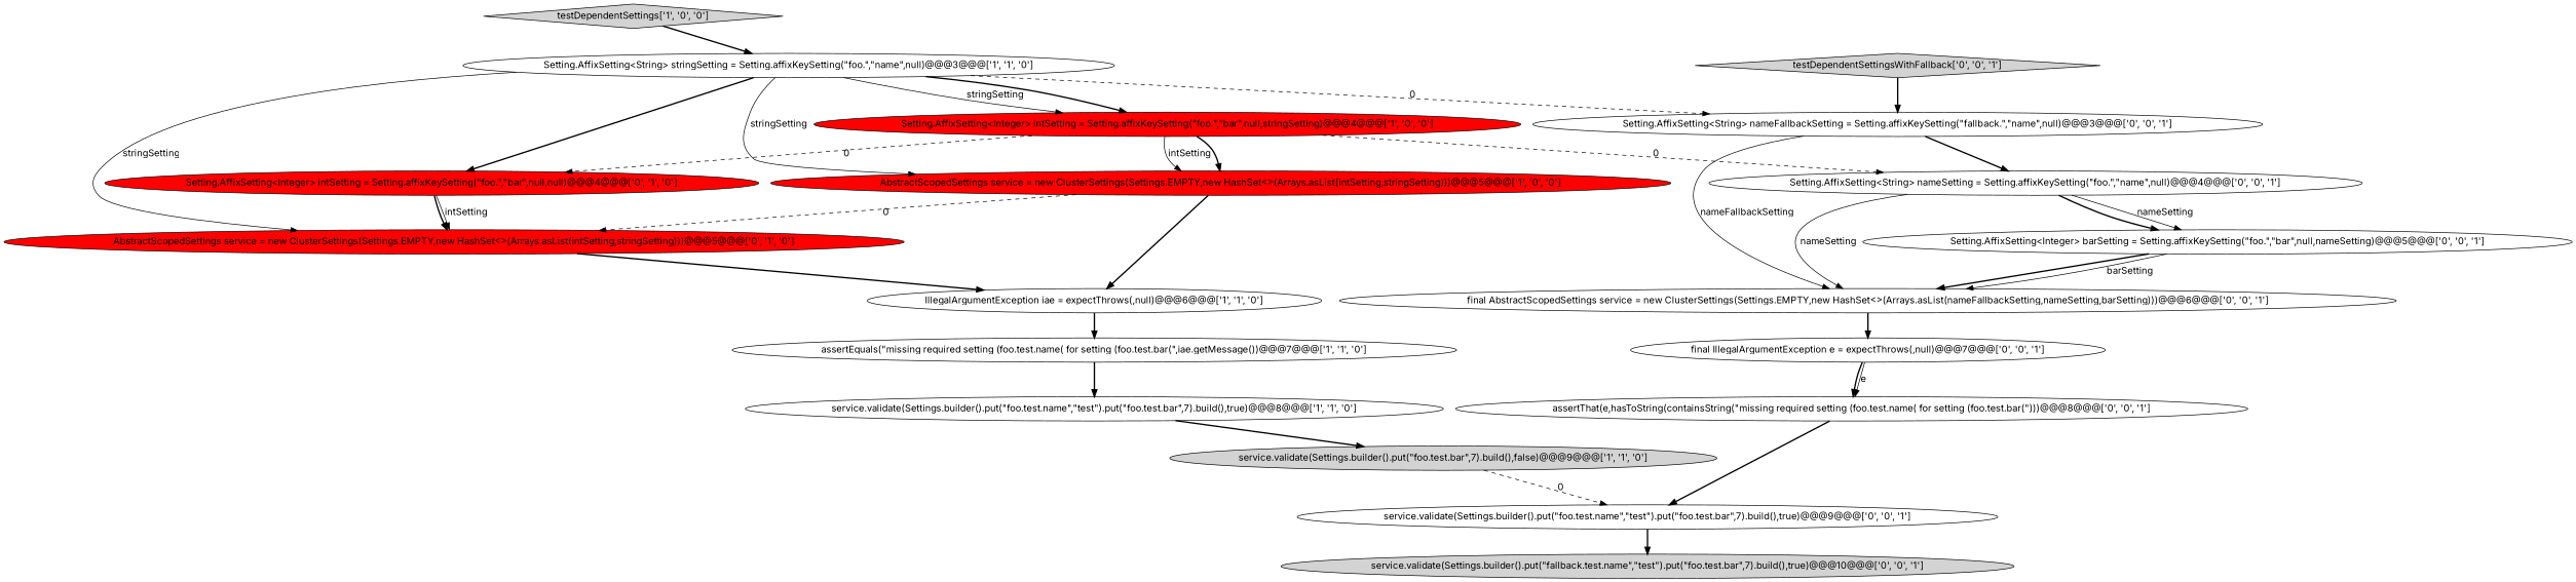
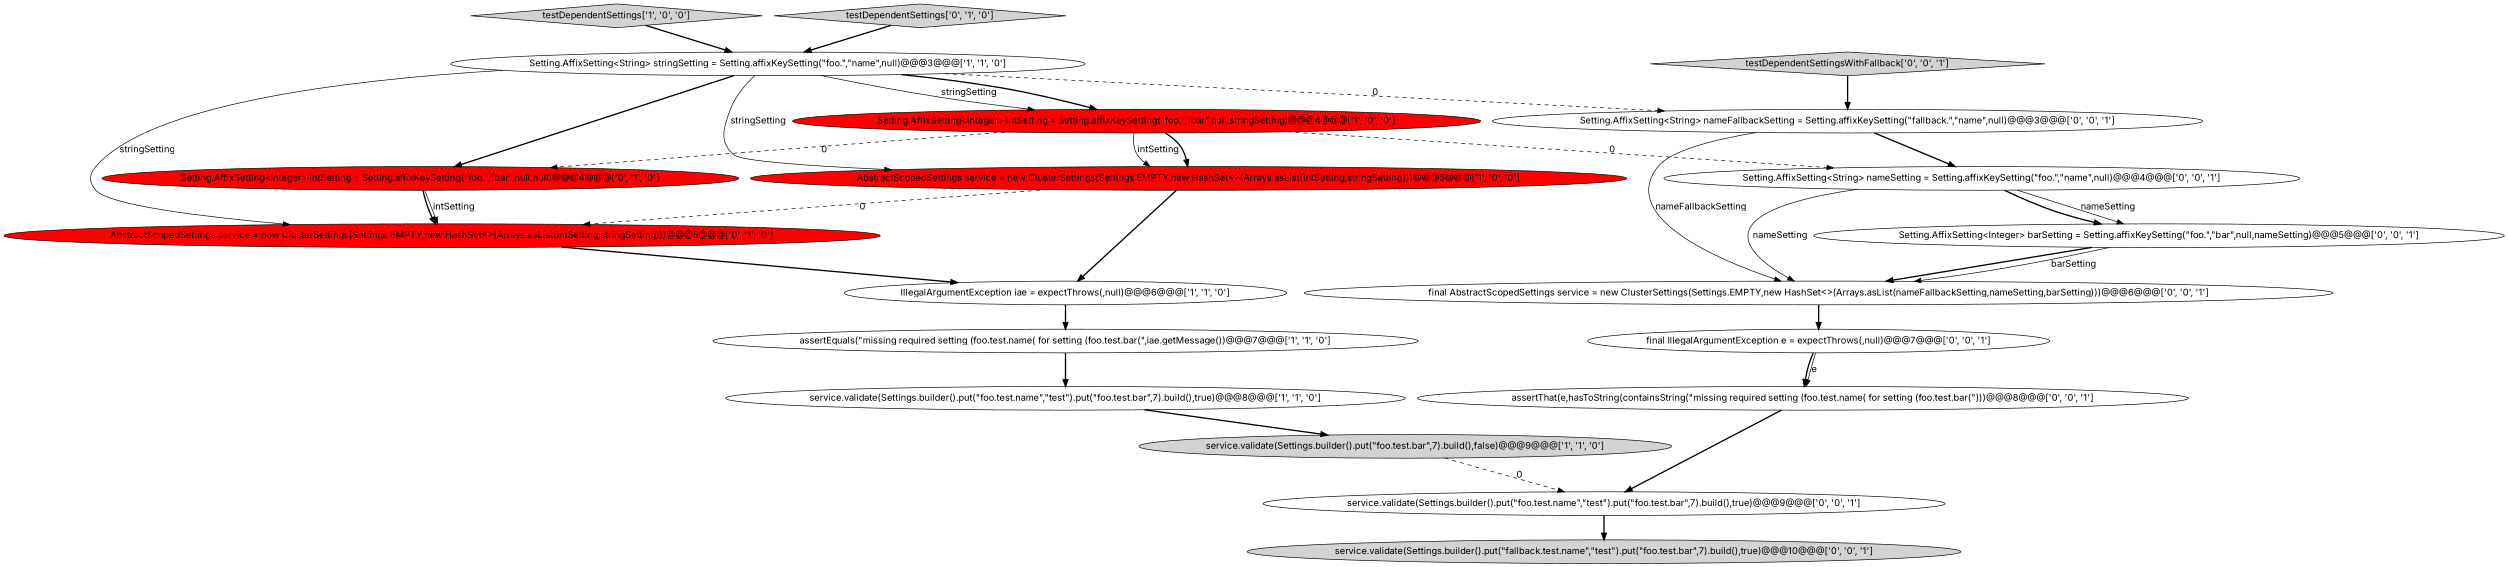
  digraph {
    fontname=Inter
    node [fillcolor=white shape=ellipse style=filled fontname=Inter]
    edge [style=bold fontname=Inter]
    n1 [fillcolor=red label="Setting.AffixSetting<Integer> intSetting = Setting.affixKeySetting(\"foo.\",\"bar\",null,null)@@@4@@@['0', '1', '0']"]
    n2 [fillcolor=red label="AbstractScopedSettings service = new ClusterSettings(Settings.EMPTY,new HashSet<>(Arrays.asList(intSetting,stringSetting)))@@@5@@@['0', '1', '0']"]
    n3 [fillcolor=lightgray label="testDependentSettings['1', '0', '0']" shape=diamond]
    n4 [label="Setting.AffixSetting<String> stringSetting = Setting.affixKeySetting(\"foo.\",\"name\",null)@@@3@@@['1', '1', '0']"]
+   n5 [fillcolor=lightgray label="testDependentSettings['0', '1', '0']" shape=diamond]
    n6 [label="IllegalArgumentException iae = expectThrows(,null)@@@6@@@['1', '1', '0']"]
    n7 [fillcolor=lightgray label="testDependentSettingsWithFallback['0', '0', '1']" shape=diamond]
    n8 [label="Setting.AffixSetting<String> nameFallbackSetting = Setting.affixKeySetting(\"fallback.\",\"name\",null)@@@3@@@['0', '0', '1']"]
    n9 [label="Setting.AffixSetting<Integer> barSetting = Setting.affixKeySetting(\"foo.\",\"bar\",null,nameSetting)@@@5@@@['0', '0', '1']"]
    n10 [label="final AbstractScopedSettings service = new ClusterSettings(Settings.EMPTY,new HashSet<>(Arrays.asList(nameFallbackSetting,nameSetting,barSetting)))@@@6@@@['0', '0', '1']"]
    n11 [label="Setting.AffixSetting<String> nameSetting = Setting.affixKeySetting(\"foo.\",\"name\",null)@@@4@@@['0', '0', '1']"]
    n12 [label="final IllegalArgumentException e = expectThrows(,null)@@@7@@@['0', '0', '1']"]
    n13 [label="assertThat(e,hasToString(containsString(\"missing required setting (foo.test.name( for setting (foo.test.bar(\")))@@@8@@@['0', '0', '1']"]
    n14 [fillcolor=lightgray label="service.validate(Settings.builder().put(\"fallback.test.name\",\"test\").put(\"foo.test.bar\",7).build(),true)@@@10@@@['0', '0', '1']"]
    n15 [fillcolor=red label="Setting.AffixSetting<Integer> intSetting = Setting.affixKeySetting(\"foo.\",\"bar\",null,stringSetting)@@@4@@@['1', '0', '0']"]
    n16 [fillcolor=red label="AbstractScopedSettings service = new ClusterSettings(Settings.EMPTY,new HashSet<>(Arrays.asList(intSetting,stringSetting)))@@@5@@@['1', '0', '0']"]
    n17 [label="assertEquals(\"missing required setting (foo.test.name( for setting (foo.test.bar(\",iae.getMessage())@@@7@@@['1', '1', '0']"]
    n18 [label="service.validate(Settings.builder().put(\"foo.test.name\",\"test\").put(\"foo.test.bar\",7).build(),true)@@@9@@@['0', '0', '1']"]
    n19 [fillcolor=lightgray label="service.validate(Settings.builder().put(\"foo.test.bar\",7).build(),false)@@@9@@@['1', '1', '0']"]
    n20 [label="service.validate(Settings.builder().put(\"foo.test.name\",\"test\").put(\"foo.test.bar\",7).build(),true)@@@8@@@['1', '1', '0']"]
    n1 -> n2
    n1 -> n2 [label=intSetting style=solid]
    n2 -> n6
    n3 -> n4
    n4 -> n1
    n4 -> n2 [label=stringSetting style=solid]
    n4 -> n8 [label=0 style=dashed]
    n4 -> n15
    n4 -> n15 [label=stringSetting style=solid]
    n4 -> n16 [label=stringSetting style=solid]
+   n5 -> n4
    n6 -> n17
    n7 -> n8
    n8 -> n10 [label=nameFallbackSetting style=solid]
    n8 -> n11
    n9 -> n10
    n9 -> n10 [label=barSetting style=solid]
    n10 -> n12
    n11 -> n9 [label=nameSetting style=solid]
    n11 -> n9
    n11 -> n10 [label=nameSetting style=solid]
    n12 -> n13
    n12 -> n13 [label=e style=solid]
    n13 -> n18
    n15 -> n1 [label=0 style=dashed]
    n15 -> n11 [label=0 style=dashed]
    n15 -> n16 [label=intSetting style=solid]
    n15 -> n16
    n16 -> n2 [label=0 style=dashed]
    n16 -> n6
    n17 -> n20
    n18 -> n14
    n19 -> n18 [label=0 style=dashed]
    n20 -> n19
  }
